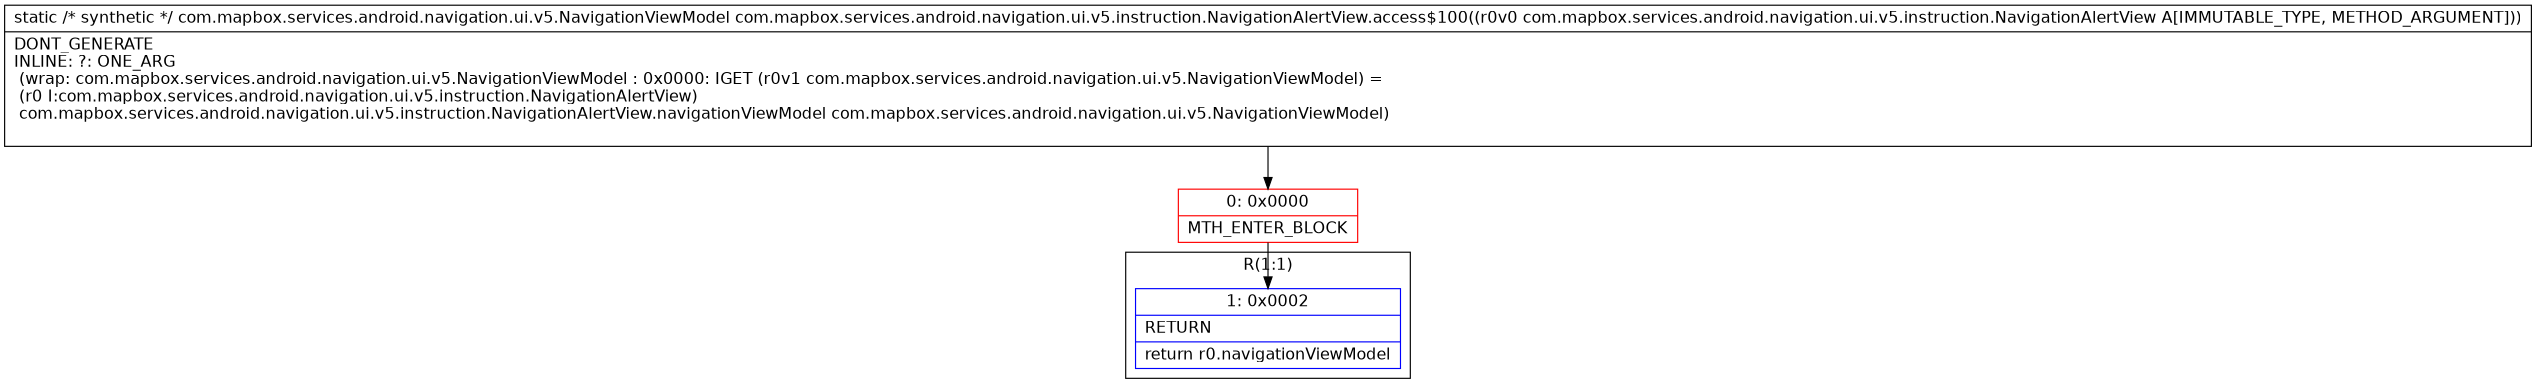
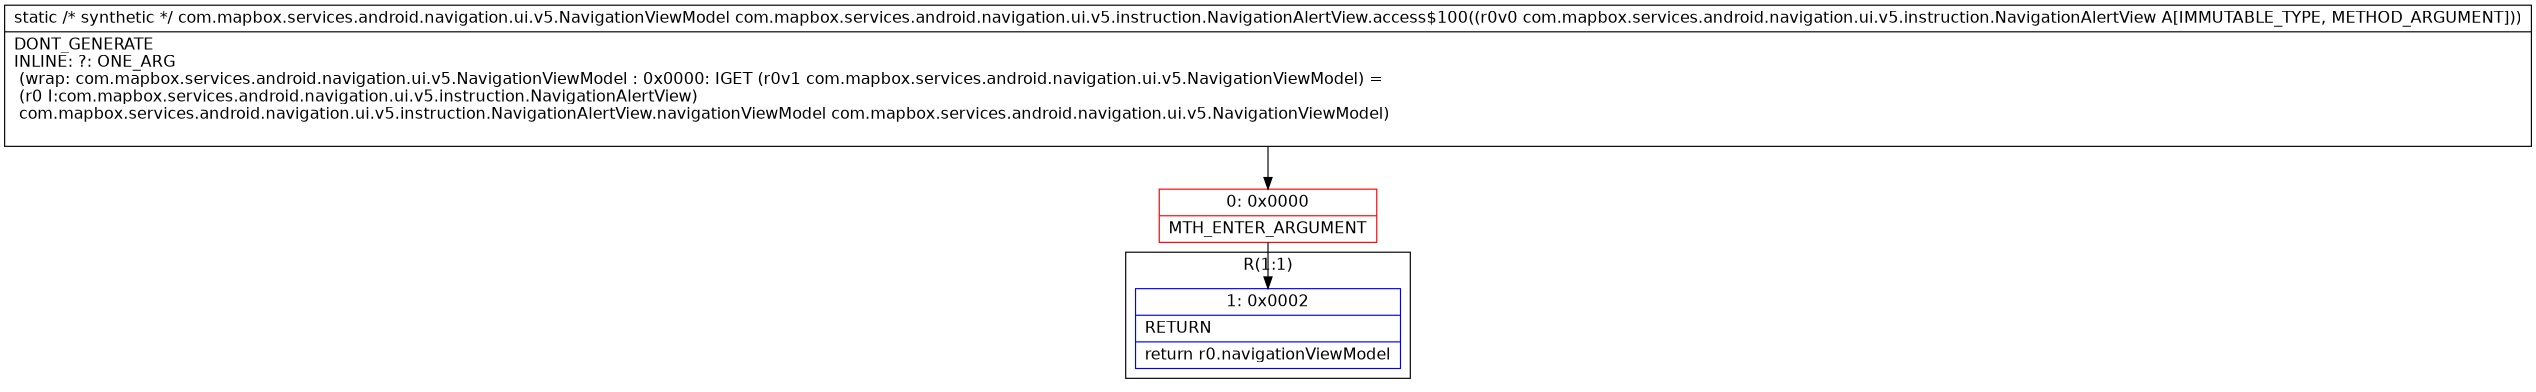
  digraph {
    fontname="DejaVu Sans"
    node [shape=record fontname="DejaVu Sans"]
    edge [fontname="DejaVu Sans"]
    n1 [color=blue label="{1\:\ 0x0002|RETURN\l|return r0.navigationViewModel\l}"]
-   n2 [color=red label="{0\:\ 0x0000|MTH_ENTER_BLOCK\l}"]
+   n2 [color=red label="{0\:\ 0x0000|MTH_ENTER_ARGUMENT\l}"]
    n3 [label="{static \/* synthetic *\/ com.mapbox.services.android.navigation.ui.v5.NavigationViewModel com.mapbox.services.android.navigation.ui.v5.instruction.NavigationAlertView.access$100((r0v0 com.mapbox.services.android.navigation.ui.v5.instruction.NavigationAlertView A[IMMUTABLE_TYPE, METHOD_ARGUMENT]))  | DONT_GENERATE\lINLINE: ?: ONE_ARG  \l  (wrap: com.mapbox.services.android.navigation.ui.v5.NavigationViewModel : 0x0000: IGET  (r0v1 com.mapbox.services.android.navigation.ui.v5.NavigationViewModel) = \l  (r0 I:com.mapbox.services.android.navigation.ui.v5.instruction.NavigationAlertView)\l com.mapbox.services.android.navigation.ui.v5.instruction.NavigationAlertView.navigationViewModel com.mapbox.services.android.navigation.ui.v5.NavigationViewModel)\l\l}"]
    subgraph cluster_1 {
      label="R(1:1)"
      n1
    }
    n2 -> n1
    n3 -> n2
  }
